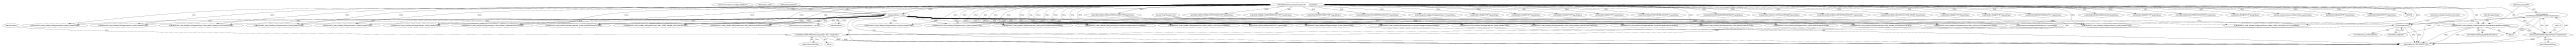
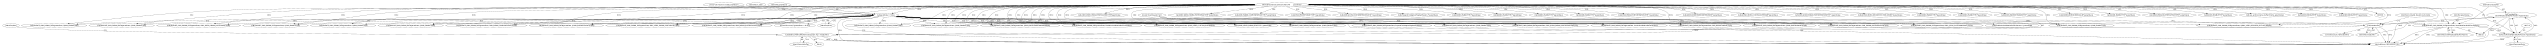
  digraph {
    fontname="Noto Sans"
    node [fontname="Noto Sans"]
    edge [fontname="Noto Sans"]
    n1 [label="(Call,*metabuffer =\n (StoreMetaDataInBuffersParams *)paramData)"]
    n2 [label="(Call,(UseAndroidNativeBufferParams *)paramData)"]
    n3 [label="(Call,!metabuffer)"]
    n4 [label="(MethodReturn,OMX_ERRORTYPE)"]
    n5 [label="(Block,)"]
    n6 [label="(Identifier,paramData)"]
    n7 [label="(Call,DEBUG_PRINT_ERROR(\"Invalid param: %p\", metabuffer))"]
    n8 [label="(ControlStructure,if (!metabuffer))"]
    n9 [label="(Identifier,metabuffer)"]
    n10 [label="(Call,VALIDATE_OMX_PARAM_DATA(paramData, StoreMetaDataInBuffersParams))"]
    n11 [label="(Identifier,StoreMetaDataInBuffersParams)"]
    n12 [label="(Call,paramData == NULL)"]
    n13 [label="(Call,VALIDATE_OMX_PARAM_DATA(paramData, QOMX_VIDEO_DECODER_PICTURE_ORDER))"]
    n14 [label="(Call,VALIDATE_OMX_PARAM_DATA(paramData, QOMX_INDEXTIMESTAMPREORDER))"]
    n15 [label="(Call,VALIDATE_OMX_PARAM_DATA(paramData, QOMX_VIDEO_CUSTOM_BUFFERSIZE))"]
    n16 [label="(Call,VALIDATE_OMX_PARAM_DATA(paramData, QOMX_ENABLETYPE))"]
    n17 [label="(Call,VALIDATE_OMX_PARAM_DATA(paramData, QOMX_ENABLETYPE))"]
    n18 [label="(Call,VALIDATE_OMX_PARAM_DATA(paramData, UseAndroidNativeBufferParams))"]
    n19 [label="(Call,VALIDATE_OMX_PARAM_DATA(paramData, QOMX_ENABLETYPE))"]
    n20 [label="(Call,VALIDATE_OMX_PARAM_DATA(paramData, QOMX_ENABLETYPE))"]
    n21 [label="(Call,VALIDATE_OMX_PARAM_DATA(paramData, OMX_VIDEO_PARAM_PORTFORMATTYPE))"]
    n22 [label="(Call,VALIDATE_OMX_PARAM_DATA(paramData, QOMX_ENABLETYPE))"]
    n23 [label="(ControlStructure,if (paramData == NULL))"]
    n24 [label="(Call,VALIDATE_OMX_PARAM_DATA(paramData, QOMX_ENABLETYPE))"]
    n25 [label="(Call,VALIDATE_OMX_PARAM_DATA(paramData, QOMX_ENABLETYPE))"]
    n26 [label="(Call,VALIDATE_OMX_PARAM_DATA(paramData, OMX_PARAM_COMPONENTROLETYPE))"]
    n27 [label="(Call,VALIDATE_OMX_PARAM_DATA(paramData, QOMX_INDEXEXTRADATATYPE))"]
    n28 [label="(Call,VALIDATE_OMX_PARAM_DATA(paramData, OMX_VIDEO_PARAM_PROFILELEVELTYPE))"]
    n29 [label="(Call,VALIDATE_OMX_PARAM_DATA(paramData, OMX_PARAM_BUFFERSUPPLIERTYPE))"]
    n30 [label="(Call,VALIDATE_OMX_PARAM_DATA(paramData, QOMX_ENABLETYPE))"]
    n31 [label="(Call,VALIDATE_OMX_PARAM_DATA(paramData, QOMX_ENABLETYPE))"]
    n32 [label="(Call,VALIDATE_OMX_PARAM_DATA(paramData, EnableAndroidNativeBuffersParams))"]
    n33 [label="(Call,(QOMX_VIDEO_PARAM_DIVXTYPE *) paramData)"]
    n34 [label="(Call,VALIDATE_OMX_PARAM_DATA(paramData, PrepareForAdaptivePlaybackParams))"]
    n35 [label="(Call,VALIDATE_OMX_PARAM_DATA(paramData, OMX_QCOM_PARAM_PORTDEFINITIONTYPE))"]
    n36 [label="(Call,VALIDATE_OMX_PARAM_DATA(paramData, OMX_PRIORITYMGMTTYPE))"]
    n37 [label="(Call,VALIDATE_OMX_PARAM_DATA(paramData, QOMX_INDEXDOWNSCALAR))"]
    n38 [label="(Call,VALIDATE_OMX_PARAM_DATA(paramData, OMX_PARAM_PORTDEFINITIONTYPE))"]
    n39 [label="(Call,VALIDATE_OMX_PARAM_DATA(paramData, OMX_QCOM_PLATFORMPRIVATE_EXTN))"]
    n40 [label="(Identifier,NULL)"]
    n41 [label="(Call,VALIDATE_OMX_PARAM_DATA(paramData, QOMX_ENABLETYPE))"]
    n42 [label="(MethodParameterIn,OMX_IN OMX_PTR        paramData)"]
    n43 [label="(Call,(OMX_VIDEO_PARAM_PORTFORMATTYPE *)paramData)"]
    n44 [label="(Call,(OMX_PARAM_COMPONENTROLETYPE *) paramData)"]
    n45 [label="(Call,(OMX_PRIORITYMGMTTYPE*) paramData)"]
    n46 [label="(Call,(OMX_QCOM_PLATFORMPRIVATE_EXTN *) paramData)"]
    n47 [label="(Call,(PrepareForAdaptivePlaybackParams *) paramData)"]
    n48 [label="(Call,(QOMX_ENABLETYPE *)paramData)"]
    n49 [label="(Call,(QOMX_ENABLETYPE *)paramData)"]
    n50 [label="(Call,(QOMX_ENABLETYPE *)paramData)"]
    n51 [label="(Call,(QOMX_ENABLETYPE *)paramData)"]
    n52 [label="(Call,(OMX_PARAM_PORTDEFINITIONTYPE *) paramData)"]
    n53 [label="(Call,(OMX_VIDEO_PARAM_PROFILELEVELTYPE*)paramData)"]
    n54 [label="(Call,(QOMX_INDEXTIMESTAMPREORDER *)paramData)"]
    n55 [label="(Call,(QOMX_VIDEO_CUSTOM_BUFFERSIZE*)paramData)"]
    n56 [label="(Call,(OMX_QCOM_PARAM_PORTDEFINITIONTYPE *) paramData)"]
    n57 [label="(Call,(QOMX_VIDEO_DECODER_PICTURE_ORDER *)paramData)"]
    n58 [label="(Call,(QOMX_ENABLETYPE *)paramData)"]
    n59 [label="(Call,(QOMX_ENABLETYPE *)paramData)"]
    n60 [label="(Call,(QOMX_INDEXEXTRADATATYPE *) paramData)"]
    n61 [label="(Call,(EnableAndroidNativeBuffersParams *) paramData)"]
    n62 [label="(Call,(QOMX_INDEXDOWNSCALAR*)paramData)"]
    n63 [label="(Call,(QOMX_ENABLETYPE *)paramData)"]
    n64 [label="(Call,(OMX_PARAM_BUFFERSUPPLIERTYPE*) paramData)"]
    n65 [label="(Call,(QOMX_ENABLETYPE *)paramData)"]
    n66 [label="(Call,use_android_native_buffer(hComp, paramData))"]
    n67 [label="(Call,(QOMX_ENABLETYPE *)paramData)"]
    n68 [label="(Call,(QOMX_ENABLETYPE *)paramData)"]
    1000108
    n70 [label="(Identifier,metabuffer)"]
    n71 [label="(Block,)"]
    n72 [label="(Identifier,metabuffer)"]
    n73 [label="(Identifier,paramData)"]
    n74 [label="(Literal,\"Invalid param: %p\")"]
    n75 [label="(Identifier,eRet)"]
    n76 [label="(Literal,\"Get Param in Invalid paramData\")"]
    n77 [label="(Identifier,m_disable_dynamic_buf_mode)"]
    n78 [label="(Identifier,m_state)"]
    n79 [label="(Identifier,paramData)"]
    1002716
    n1 -> n2 [label="CFG: "]
    n1 -> n3 [label="DDG: "]
    n1 -> n4 [label="DDG: "]
    n1 -> n5 [label="AST: "]
    n2 -> n1 [label="AST: "]
    n2 -> n1 [label="DDG: "]
    n2 -> n4 [label="DDG: "]
    n2 -> n6 [label="CFG: "]
    n3 -> n4 [label="DDG: "]
    n3 -> n4 [label="DDG: "]
    n3 -> n7 [label="DDG: "]
    n3 -> n8 [label="AST: "]
    n3 -> n9 [label="CFG: "]
    n6 -> n2 [label="AST: "]
    n7 -> n4 [label="DDG: "]
    n7 -> n4 [label="DDG: "]
    n7 -> n70 [label="CFG: "]
    n7 -> n71 [label="AST: "]
    n9 -> n1 [label="CFG: "]
    n9 -> n3 [label="AST: "]
    n10 -> n2 [label="DDG: "]
    n10 -> n4 [label="DDG: "]
    n10 -> n4 [label="DDG: "]
    n10 -> n5 [label="AST: "]
    n10 -> n11 [label="CFG: "]
    n11 -> n10 [label="AST: "]
    n12 -> n4 [label="DDG: "]
    n12 -> n4 [label="DDG: "]
    n12 -> n4 [label="DDG: "]
    n12 -> n10 [label="DDG: "]
    n12 -> n13 [label="DDG: "]
    n12 -> n14 [label="DDG: "]
    n12 -> n15 [label="DDG: "]
    n12 -> n16 [label="DDG: "]
    n12 -> n17 [label="DDG: "]
    n12 -> n18 [label="DDG: "]
    n12 -> n19 [label="DDG: "]
    n12 -> n20 [label="DDG: "]
    n12 -> n21 [label="DDG: "]
    n12 -> n22 [label="DDG: "]
    n12 -> n23 [label="AST: "]
    n12 -> n24 [label="DDG: "]
    n12 -> n25 [label="DDG: "]
    n12 -> n26 [label="DDG: "]
    n12 -> n27 [label="DDG: "]
    n12 -> n28 [label="DDG: "]
    n12 -> n29 [label="DDG: "]
    n12 -> n30 [label="DDG: "]
    n12 -> n31 [label="DDG: "]
    n12 -> n32 [label="DDG: "]
    n12 -> n33 [label="DDG: "]
    n12 -> n34 [label="DDG: "]
    n12 -> n35 [label="DDG: "]
    n12 -> n36 [label="DDG: "]
    n12 -> n37 [label="DDG: "]
    n12 -> n38 [label="DDG: "]
    n12 -> n39 [label="DDG: "]
    n12 -> n40 [label="CFG: "]
    n12 -> n41 [label="DDG: "]
    n40 -> n12 [label="AST: "]
    n42 -> n2 [label="DDG: "]
    n42 -> n4 [label="DDG: "]
    n42 -> n10 [label="DDG: "]
    n42 -> n12 [label="DDG: "]
    n42 -> n13 [label="DDG: "]
    n42 -> n14 [label="DDG: "]
    n42 -> n15 [label="DDG: "]
    n42 -> n16 [label="DDG: "]
    n42 -> n17 [label="DDG: "]
    n42 -> n18 [label="DDG: "]
    n42 -> n19 [label="DDG: "]
    n42 -> n20 [label="DDG: "]
    n42 -> n21 [label="DDG: "]
    n42 -> n22 [label="DDG: "]
    n42 -> n24 [label="DDG: "]
    n42 -> n25 [label="DDG: "]
    n42 -> n26 [label="DDG: "]
    n42 -> n27 [label="DDG: "]
    n42 -> n28 [label="DDG: "]
    n42 -> n29 [label="DDG: "]
    n42 -> n30 [label="DDG: "]
    n42 -> n31 [label="DDG: "]
    n42 -> n32 [label="DDG: "]
    n42 -> n33 [label="DDG: "]
    n42 -> n34 [label="DDG: "]
    n42 -> n35 [label="DDG: "]
    n42 -> n36 [label="DDG: "]
    n42 -> n37 [label="DDG: "]
    n42 -> n38 [label="DDG: "]
    n42 -> n39 [label="DDG: "]
    n42 -> n41 [label="DDG: "]
    n42 -> n43 [label="DDG: "]
    n42 -> n44 [label="DDG: "]
    n42 -> n45 [label="DDG: "]
    n42 -> n46 [label="DDG: "]
    n42 -> n47 [label="DDG: "]
    n42 -> n48 [label="DDG: "]
    n42 -> n49 [label="DDG: "]
    n42 -> n50 [label="DDG: "]
    n42 -> n51 [label="DDG: "]
    n42 -> n52 [label="DDG: "]
    n42 -> n53 [label="DDG: "]
    n42 -> n54 [label="DDG: "]
    n42 -> n55 [label="DDG: "]
    n42 -> n56 [label="DDG: "]
    n42 -> n57 [label="DDG: "]
    n42 -> n58 [label="DDG: "]
    n42 -> n59 [label="DDG: "]
    n42 -> n60 [label="DDG: "]
-   n53 -> n61 [label="DDG: "]
+   n42 -> n61 [label="DDG: "]
    n42 -> n62 [label="DDG: "]
    n42 -> n63 [label="DDG: "]
    n42 -> n64 [label="DDG: "]
    n42 -> n65 [label="DDG: "]
    n42 -> n66 [label="DDG: "]
    n42 -> n67 [label="DDG: "]
    n42 -> n68 [label="DDG: "]
    n42 -> 1000108 [label="AST: "]
    n70 -> n7 [label="AST: "]
    n72 -> n1 [label="AST: "]
    n72 -> n10 [label="CFG: "]
    n73 -> n10 [label="AST: "]
    n74 -> n3 [label="CFG: "]
    n74 -> n7 [label="AST: "]
    n75 -> n7 [label="CFG: "]
    n76 -> n12 [label="CFG: "]
    n77 -> n3 [label="CFG: "]
    n78 -> n12 [label="CFG: "]
    n79 -> n12 [label="AST: "]
    1002716 -> n2 [label="AST: "]
  }
